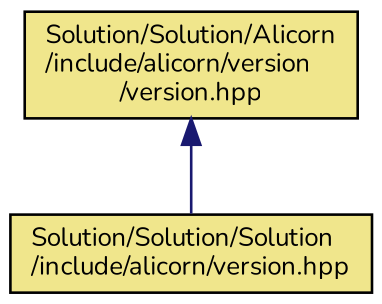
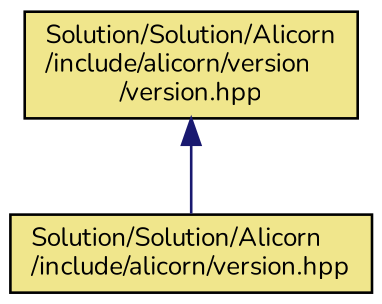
  digraph {
    fontname=Nunito
    node [color=black fillcolor=khaki fontname=Nunito fontsize=10 shape=record style=filled]
    n1 [fontcolor=black height=0.2 label="Solution/Solution/Alicorn\l/include/alicorn/version\l/version.hpp" width=0.4]
-   n2 [height=0.2 label="Solution/Solution/Solution\l/include/alicorn/version.hpp" width=0.4]
+   n2 [height=0.2 label="Solution/Solution/Alicorn\l/include/alicorn/version.hpp" width=0.4]
    n1 -> n2 [color=midnightblue dir=back fontname=Nunito fontsize=10 labelfontname=Verdana labelfontsize=10 style=solid]
  }
